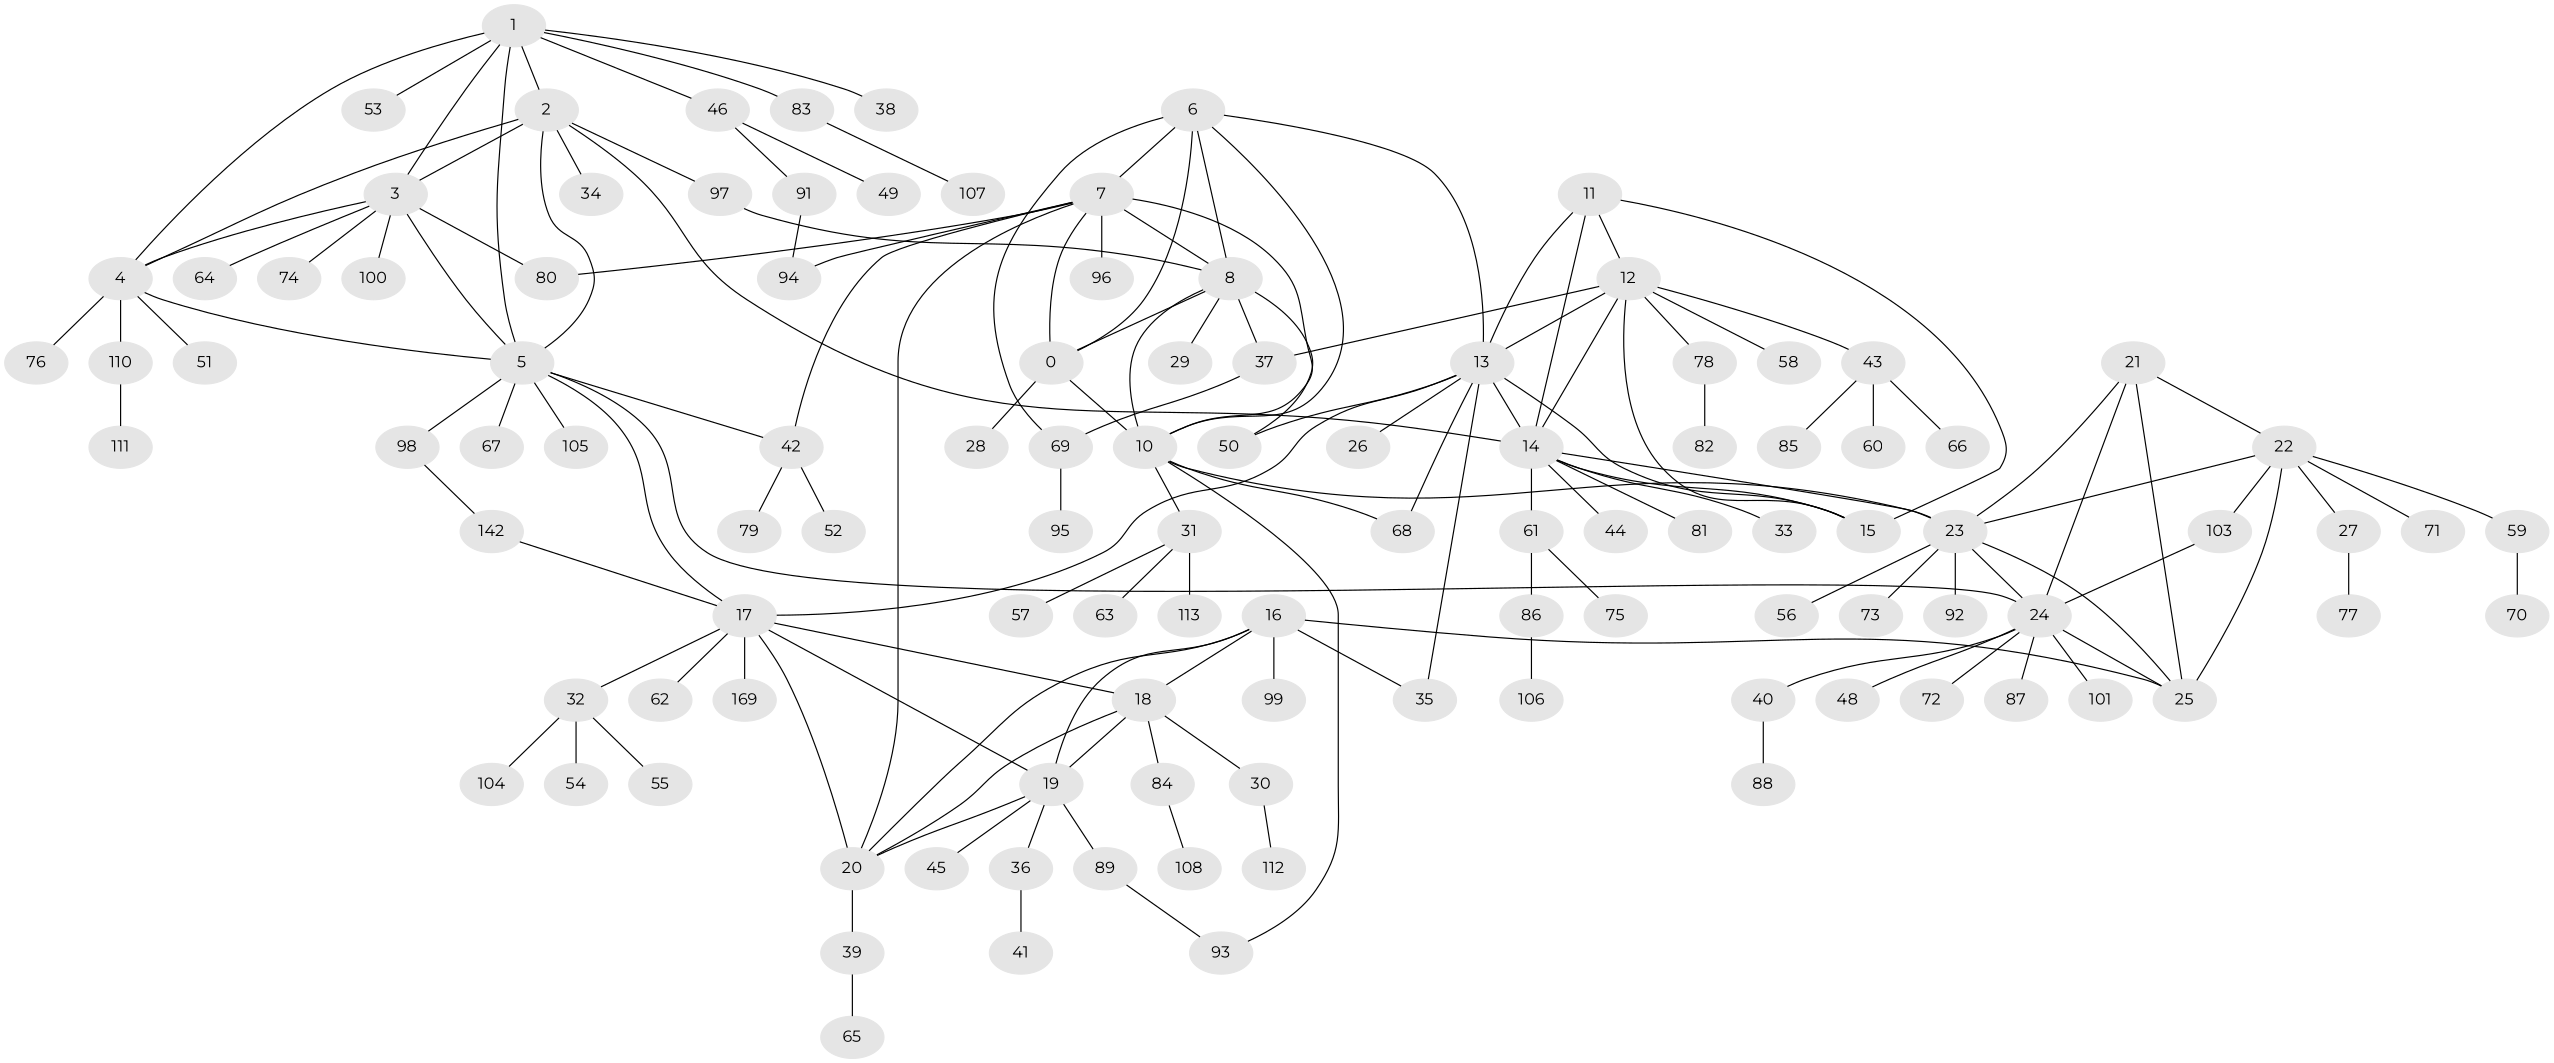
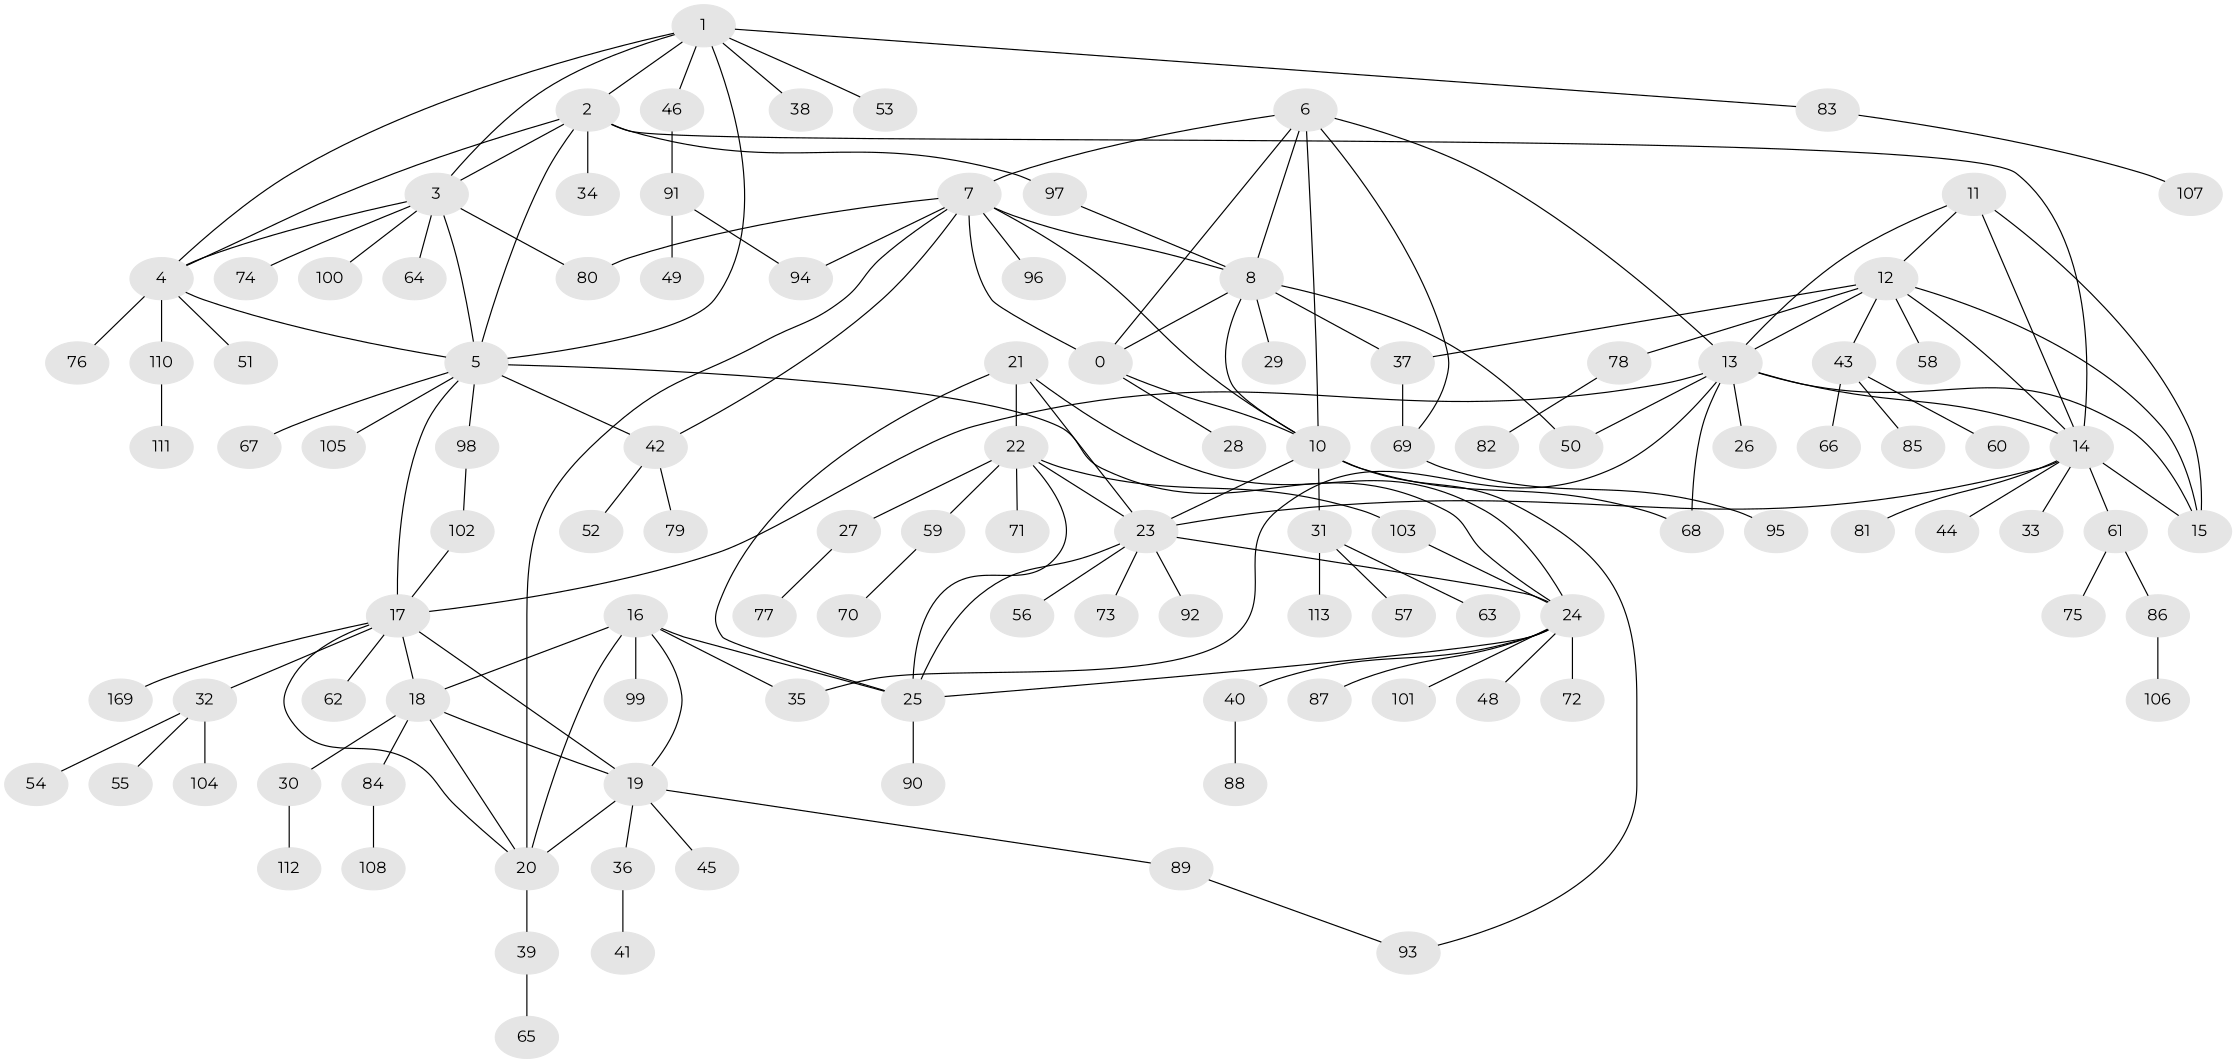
  graph {
    fontname=Montserrat
    node [color=gray90 fontname=Montserrat style=filled]
    edge [fontname=Montserrat]
    1
    2
    3
    4
    5
    38
    46
    53
    83
    14
    34
    97
    64
    74
    80
    100
    51
    76
    110
    17
    24
    42
    67
    98
    105
    49
    91
    107
    23
    15
    33
    44
    61
    81
    8
    n36 [label=0]
    10
    29
    37
    50
    111
    20
    18
    19
    32
    62
    n47 [label=169]
    25
    40
    48
    72
    87
    101
    52
    79
-   102 [label=142]
+   102
    6
    7
    13
    69
    94
    96
    28
    31
    68
    93
    26
    35
    95
    39
    56
    73
    92
    57
    63
    113
    11
    12
    43
    58
    78
    60
    66
    85
    82
    75
    86
    16
    99
    30
    84
    36
    45
    89
+   90
    54
    55
    104
    112
    108
    41
    65
    21
    22
    27
    59
    71
    103
    77
    70
    88
    106
    1 -- 2
    1 -- 3
    1 -- 4
    1 -- 5
    1 -- 38
    1 -- 46
    1 -- 53
    1 -- 83
    2 -- 3
    2 -- 4
    2 -- 5
    2 -- 14
    2 -- 34
    2 -- 97
    3 -- 4
    3 -- 5
    3 -- 64
    3 -- 74
    3 -- 80
    3 -- 100
    4 -- 5
    4 -- 51
    4 -- 76
    4 -- 110
    5 -- 17
    5 -- 24
    5 -- 42
    5 -- 67
    5 -- 98
    5 -- 105
-   46 -- 49
+   91 -- 49
    46 -- 91
    83 -- 107
    14 -- 23
    14 -- 15
    14 -- 33
    14 -- 44
    14 -- 61
    14 -- 81
    97 -- 8
    110 -- 111
    17 -- 20
    17 -- 18
    17 -- 19
    17 -- 32
    17 -- 62
    17 -- n47
    24 -- 25
    24 -- 40
    24 -- 48
    24 -- 72
    24 -- 87
    24 -- 101
    42 -- 52
    42 -- 79
    98 -- 102
    91 -- 94
    23 -- 24
    23 -- 25
    23 -- 56
    23 -- 73
    23 -- 92
    61 -- 75
    61 -- 86
    8 -- n36
    8 -- 10
    8 -- 29
    8 -- 37
    8 -- 50
    n36 -- 10
    n36 -- 28
    10 -- 23
    10 -- 31
    10 -- 68
    10 -- 93
    37 -- 69
    20 -- 39
    18 -- 20
    18 -- 19
    18 -- 30
    18 -- 84
    19 -- 20
    19 -- 36
    19 -- 45
    19 -- 89
    32 -- 54
    32 -- 55
    32 -- 104
+   25 -- 90
    40 -- 88
    102 -- 17
    6 -- 8
    6 -- n36
    6 -- 10
    6 -- 7
    6 -- 13
    6 -- 69
    7 -- 80
    7 -- 42
    7 -- 8
    7 -- n36
    7 -- 10
    7 -- 20
    7 -- 94
    7 -- 96
    13 -- 14
    13 -- 17
    13 -- 15
    13 -- 50
    13 -- 68
    13 -- 26
    13 -- 35
    69 -- 95
    31 -- 57
    31 -- 63
    31 -- 113
    39 -- 65
    11 -- 14
    11 -- 15
    11 -- 13
    11 -- 12
    12 -- 14
    12 -- 15
    12 -- 37
    12 -- 13
    12 -- 43
    12 -- 58
    12 -- 78
    43 -- 60
    43 -- 66
    43 -- 85
    78 -- 82
    86 -- 106
    16 -- 20
    16 -- 18
    16 -- 19
    16 -- 25
    16 -- 35
    16 -- 99
    30 -- 112
    84 -- 108
    36 -- 41
    89 -- 93
    21 -- 24
    21 -- 23
    21 -- 25
    21 -- 22
    22 -- 23
    22 -- 25
    22 -- 27
    22 -- 59
    22 -- 71
    22 -- 103
    27 -- 77
    59 -- 70
    103 -- 24
  }
